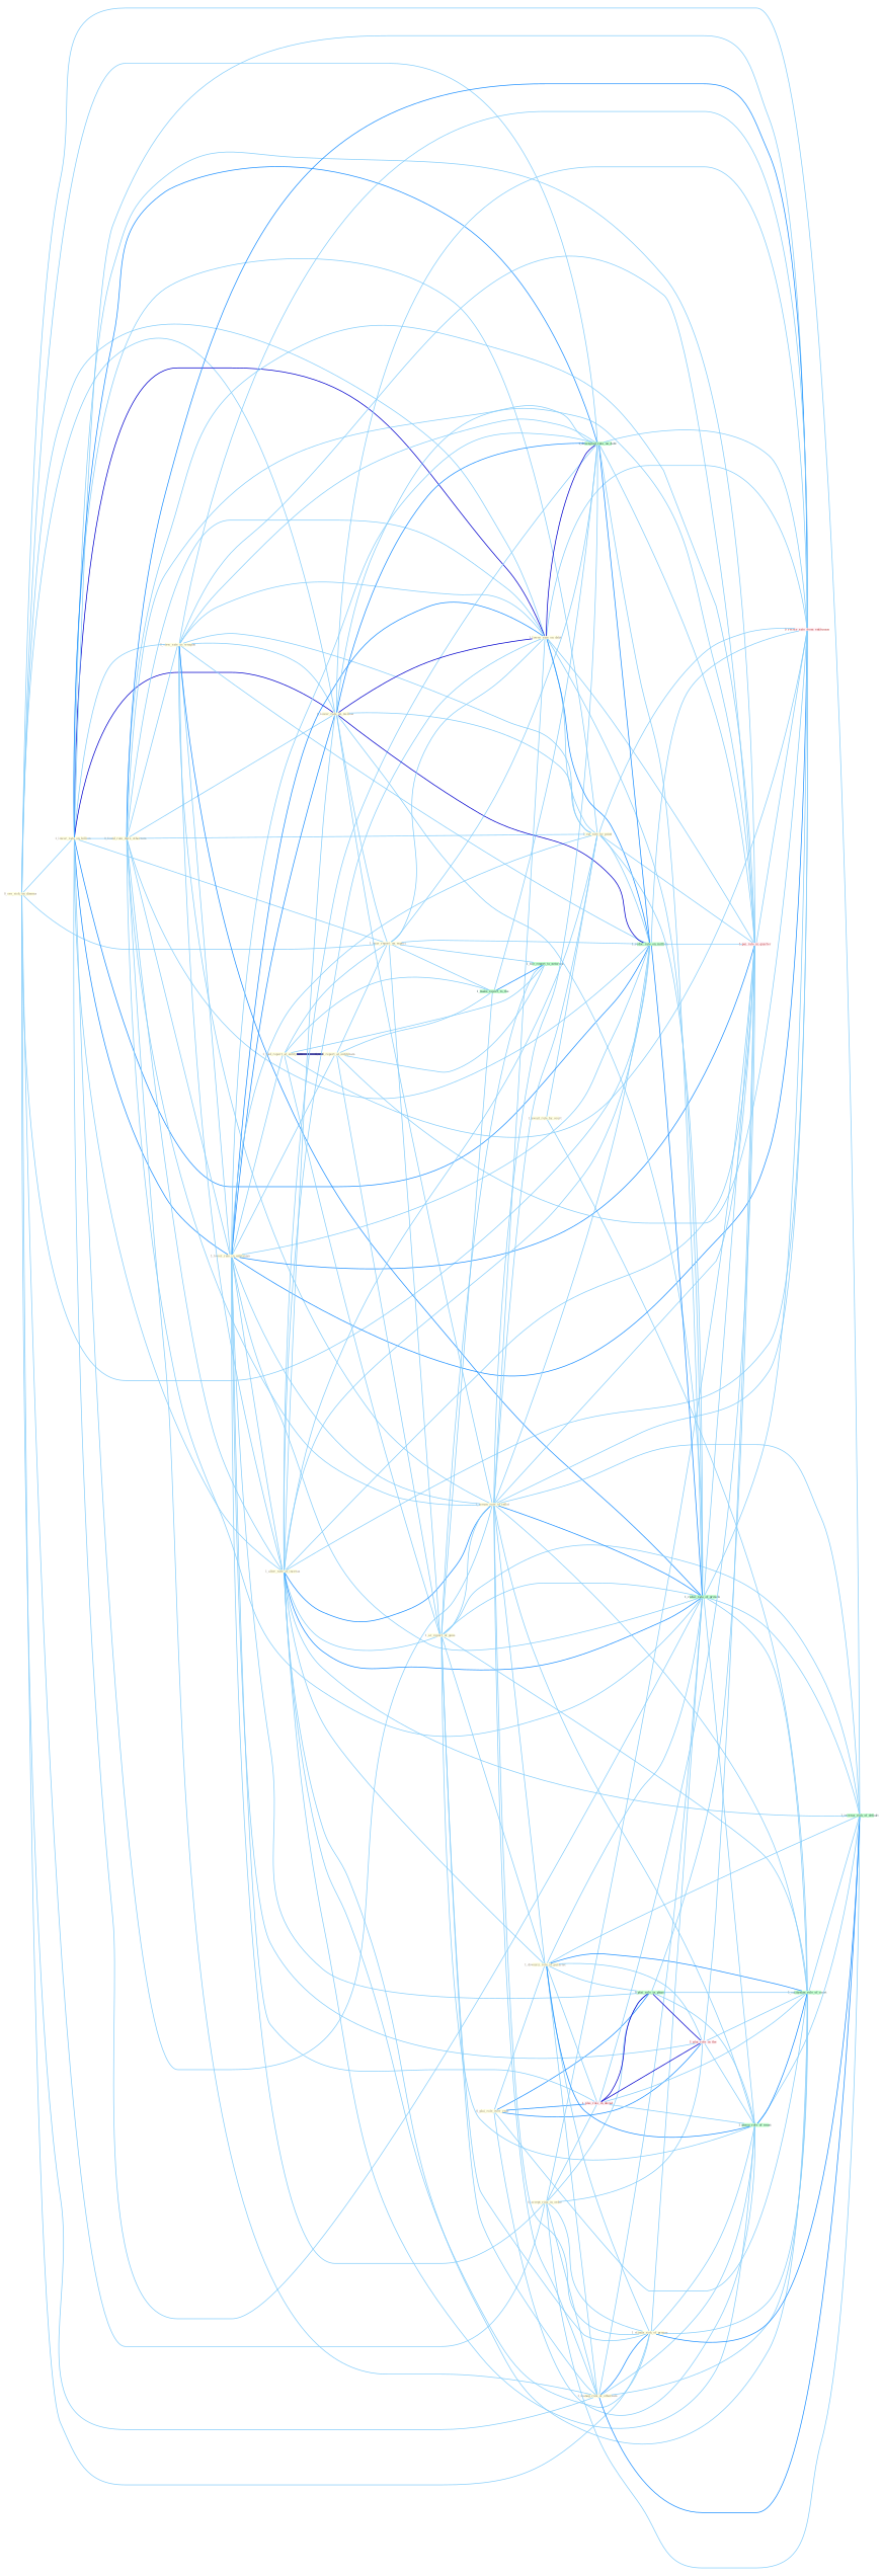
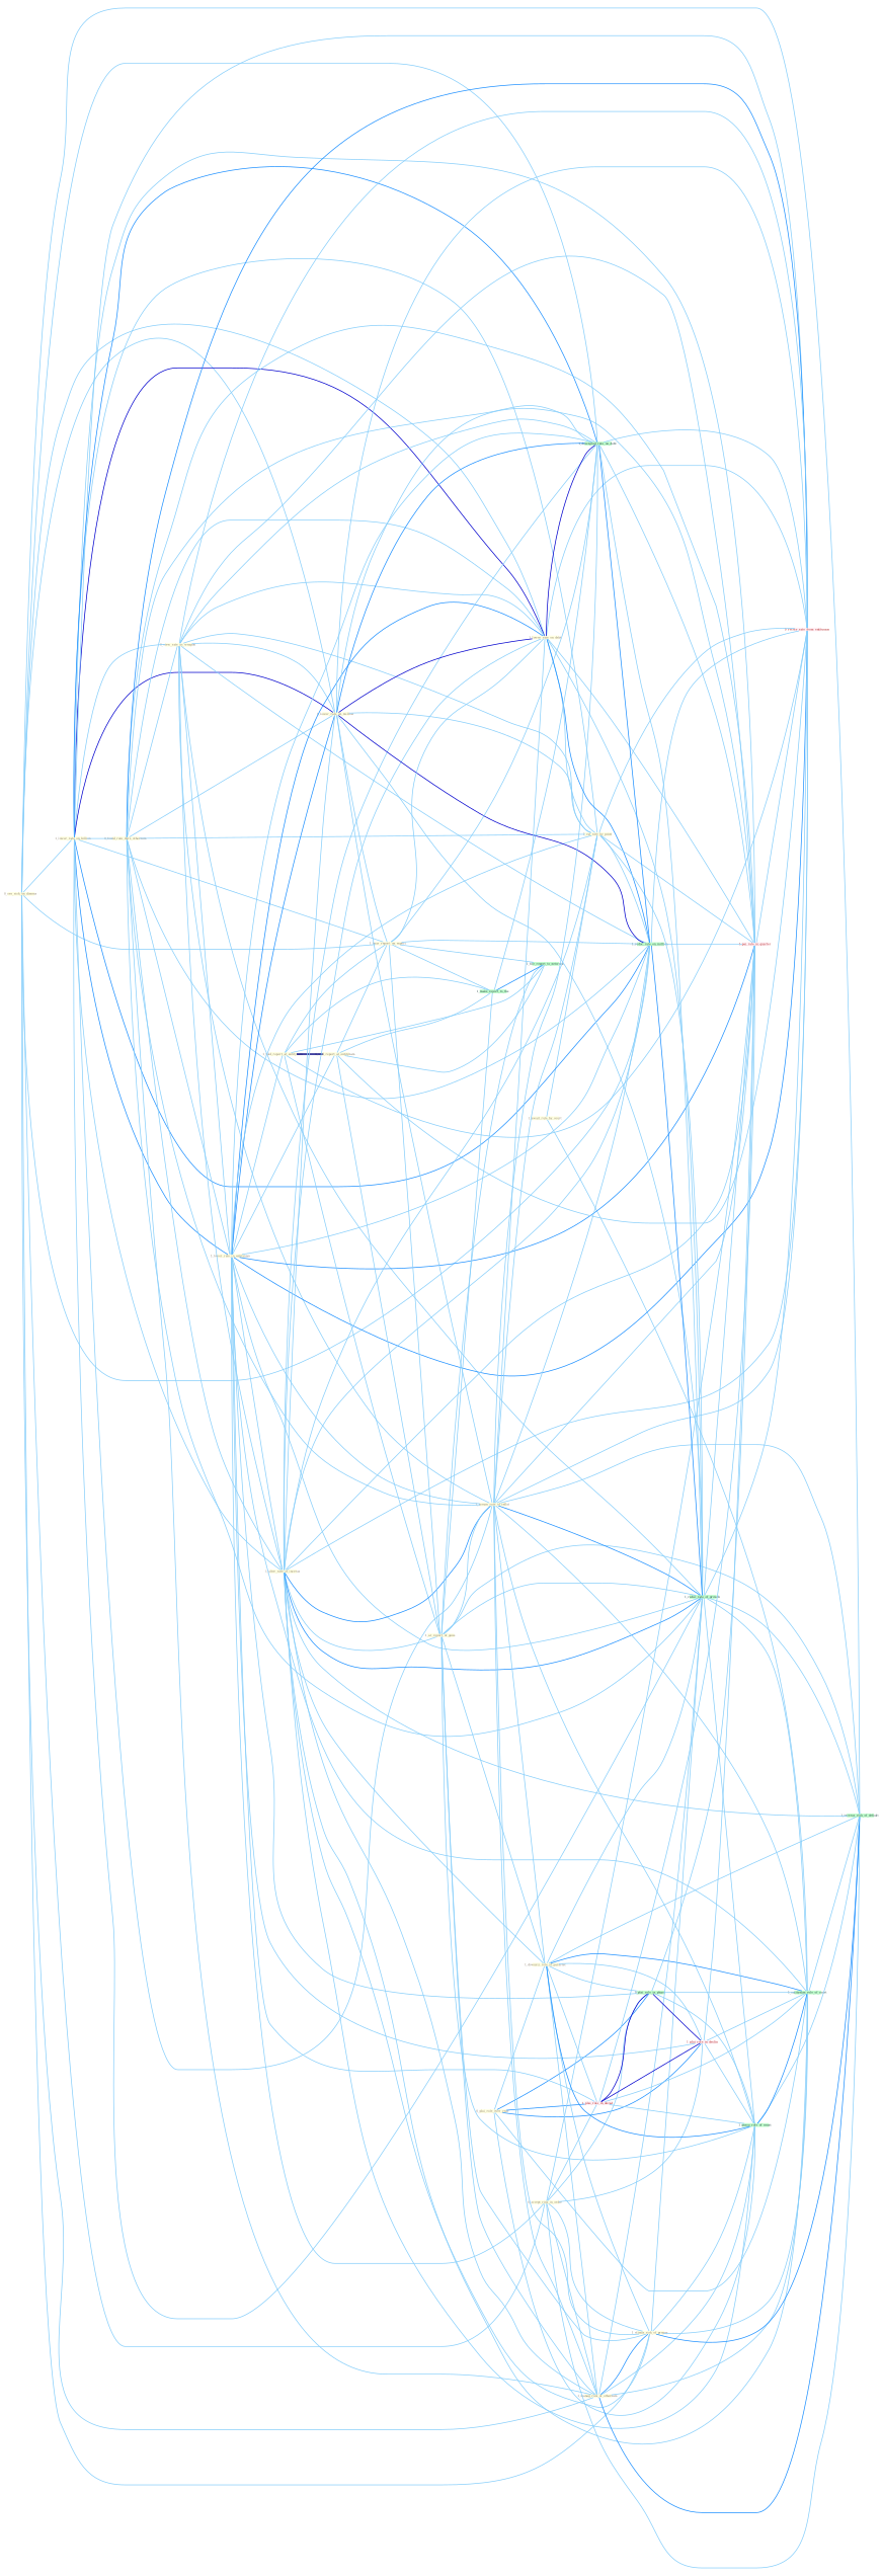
  graph {
    rankdir=LR
    node [color="#ffffe0" fixedsize=true fontcolor="#8b7d6b" fontsize=4 shape=polygon style=filled]
    edge [color="#87cefa" w=1]
    "0_see_risk_on_dimens " [height=.06 width=.5]
    "0_plai_role_over_year " [height=.06 width=.5]
    "1_await_rule_by_court " [height=.06 width=.5]
    "1_lower_rate_on_billion " [height=.06 width=.5]
    "0_found_rate_dure_othernum " [height=.06 width=.5]
    "0_view_rate_as_weapon " [height=.06 width=.5]
    "0_lower_rate_in_entitynam " [height=.06 width=.5]
    "1_told_report_at_entitynam " [height=.06 width=.5]
    "1_alter_rate_of_increas " [height=.06 width=.5]
    "0_told_report_at_entitynam " [height=.06 width=.5]
    "1_lower_rate_on_million " [height=.06 width=.5]
    "1_hear_report_on_experi " [height=.06 width=.5]
    "1_ar_report_of_gene " [height=.06 width=.5]
    "1_assum_rate_of_inflat " [height=.06 width=.5]
    "0_accept_risk_in_order " [height=.06 width=.5]
    "1_downsiz_role_of_parastat " [height=.06 width=.5]
    "1_manag_risk_of_othernum " [height=.06 width=.5]
    "1_elimin_risk_of_prepay " [height=.06 width=.5]
    "1_lower_rate_on_debt " [height=.06 width=.5]
    "0_cut_rate_by_point " [height=.06 width=.5]
    "1_plai_role_in_decad " [color="#fff0f5" fontcolor="#b22222" height=.06 width=.5]
-   "1_plai_role_in_declin " [color="#fff0f5" fontcolor="#b22222" height=.06 width=.5 label="1_plai_role_in_the"]
+   "1_plai_role_in_declin " [color="#fff0f5" fontcolor="#b22222" height=.06 width=.5]
    "0_pai_rate_in_quarter " [color="#fff0f5" fontcolor="#b22222" height=.06 width=.5]
    "0_receiv_rate_from_entitynam " [color="#fff0f5" fontcolor="#b22222" height=.06 width=.5]
    "1_downgrad_rate_on_debt " [color="#BDFCC9" fontcolor="#2f4f4f" height=.06 width=.5]
    "1_reduc_rate_on_million " [color="#BDFCC9" fontcolor="#2f4f4f" height=.06 width=.5]
    "1_increas_risk_of_default " [color="#BDFCC9" fontcolor="#2f4f4f" height=.06 width=.5]
    "0_plai_role_in_phase " [color="#BDFCC9" fontcolor="#2f4f4f" height=.06 width=.5]
    "1_pursu_role_of_senat " [color="#BDFCC9" fontcolor="#2f4f4f" height=.06 width=.5]
    "1_entitynam_role_of_court " [color="#BDFCC9" fontcolor="#2f4f4f" height=.06 width=.5]
    "1_reduc_rate_of_growth " [color="#BDFCC9" fontcolor="#2f4f4f" height=.06 width=.5]
    "1_make_report_to_the " [color="#BDFCC9" fontcolor="#2f4f4f" height=.06 width=.5]
    "1_file_report_to_network " [color="#BDFCC9" fontcolor="#2f4f4f" height=.06 width=.5]
    subgraph sub_1 {
      "0_see_risk_on_dimens "
      "0_plai_role_over_year "
      "1_await_rule_by_court "
      "1_lower_rate_on_billion "
      "0_found_rate_dure_othernum "
      "0_view_rate_as_weapon "
      "0_lower_rate_in_entitynam "
      "1_told_report_at_entitynam "
      "1_alter_rate_of_increas "
      "0_told_report_at_entitynam "
      "1_lower_rate_on_million "
      "1_hear_report_on_experi "
      "1_ar_report_of_gene "
      "1_assum_rate_of_inflat "
      "0_accept_risk_in_order "
      "1_downsiz_role_of_parastat "
      "1_manag_risk_of_othernum "
      "1_elimin_risk_of_prepay "
      "1_lower_rate_on_debt "
      "0_cut_rate_by_point "
    }
    subgraph sub_2 {
      "1_plai_role_in_decad "
      "1_plai_role_in_declin "
      "0_pai_rate_in_quarter "
      "0_receiv_rate_from_entitynam "
    }
    "0_see_risk_on_dimens " -- "1_lower_rate_on_billion "
    "0_see_risk_on_dimens " -- "1_lower_rate_on_million "
    "0_see_risk_on_dimens " -- "1_hear_report_on_experi "
    "0_see_risk_on_dimens " -- "0_accept_risk_in_order "
    "0_see_risk_on_dimens " -- "1_manag_risk_of_othernum "
    "0_see_risk_on_dimens " -- "1_elimin_risk_of_prepay "
    "0_see_risk_on_dimens " -- "1_lower_rate_on_debt "
    "0_see_risk_on_dimens " -- "1_downgrad_rate_on_debt "
    "0_see_risk_on_dimens " -- "1_reduc_rate_on_million "
    "0_see_risk_on_dimens " -- "1_increas_risk_of_default "
    "0_plai_role_over_year " -- "1_downsiz_role_of_parastat "
    "0_plai_role_over_year " -- "1_plai_role_in_decad " [color="#1e90ff" w=2]
    "0_plai_role_over_year " -- "1_plai_role_in_declin " [color="#1e90ff" w=2]
    "0_plai_role_over_year " -- "0_plai_role_in_phase " [color="#1e90ff" w=2]
    "0_plai_role_over_year " -- "1_pursu_role_of_senat "
    "0_plai_role_over_year " -- "1_entitynam_role_of_court "
    "1_await_rule_by_court " -- "0_cut_rate_by_point "
    "1_await_rule_by_court " -- "1_entitynam_role_of_court "
    "1_lower_rate_on_billion " -- "0_found_rate_dure_othernum "
    "1_lower_rate_on_billion " -- "0_view_rate_as_weapon "
    "1_lower_rate_on_billion " -- "0_lower_rate_in_entitynam " [color="#1e90ff" w=2]
    "1_lower_rate_on_billion " -- "1_alter_rate_of_increas "
    "1_lower_rate_on_billion " -- "1_lower_rate_on_million " [color="#0000cd" w=3]
    "1_lower_rate_on_billion " -- "1_hear_report_on_experi "
    "1_lower_rate_on_billion " -- "1_assum_rate_of_inflat "
    "1_lower_rate_on_billion " -- "1_lower_rate_on_debt " [color="#0000cd" w=3]
    "1_lower_rate_on_billion " -- "0_cut_rate_by_point "
    "1_lower_rate_on_billion " -- "0_pai_rate_in_quarter "
    "1_lower_rate_on_billion " -- "0_receiv_rate_from_entitynam "
    "1_lower_rate_on_billion " -- "1_downgrad_rate_on_debt " [color="#1e90ff" w=2]
    "1_lower_rate_on_billion " -- "1_reduc_rate_on_million " [color="#1e90ff" w=2]
    "1_lower_rate_on_billion " -- "1_reduc_rate_of_growth "
    "0_found_rate_dure_othernum " -- "0_view_rate_as_weapon "
    "0_found_rate_dure_othernum " -- "0_lower_rate_in_entitynam "
    "0_found_rate_dure_othernum " -- "1_alter_rate_of_increas "
    "0_found_rate_dure_othernum " -- "1_lower_rate_on_million "
    "0_found_rate_dure_othernum " -- "1_assum_rate_of_inflat "
    "0_found_rate_dure_othernum " -- "1_manag_risk_of_othernum "
    "0_found_rate_dure_othernum " -- "1_lower_rate_on_debt "
    "0_found_rate_dure_othernum " -- "0_cut_rate_by_point "
    "0_found_rate_dure_othernum " -- "0_pai_rate_in_quarter "
    "0_found_rate_dure_othernum " -- "0_receiv_rate_from_entitynam " [color="#1e90ff"]
    "0_found_rate_dure_othernum " -- "1_downgrad_rate_on_debt "
    "0_found_rate_dure_othernum " -- "1_reduc_rate_on_million "
    "0_found_rate_dure_othernum " -- "1_reduc_rate_of_growth "
    "0_view_rate_as_weapon " -- "0_lower_rate_in_entitynam "
    "0_view_rate_as_weapon " -- "1_alter_rate_of_increas "
    "0_view_rate_as_weapon " -- "1_lower_rate_on_million "
    "0_view_rate_as_weapon " -- "1_assum_rate_of_inflat "
    "0_view_rate_as_weapon " -- "1_lower_rate_on_debt "
    "0_view_rate_as_weapon " -- "0_cut_rate_by_point "
    "0_view_rate_as_weapon " -- "0_pai_rate_in_quarter "
    "0_view_rate_as_weapon " -- "0_receiv_rate_from_entitynam "
    "0_view_rate_as_weapon " -- "1_downgrad_rate_on_debt "
    "0_view_rate_as_weapon " -- "1_reduc_rate_on_million "
-   "0_view_rate_as_weapon " -- "1_reduc_rate_of_growth " [color="#1e90ff"]
+   "0_view_rate_as_weapon " -- "1_reduc_rate_of_growth "
    "0_lower_rate_in_entitynam " -- "1_told_report_at_entitynam "
    "0_lower_rate_in_entitynam " -- "1_alter_rate_of_increas "
    "0_lower_rate_in_entitynam " -- "0_told_report_at_entitynam "
    "0_lower_rate_in_entitynam " -- "1_lower_rate_on_million " [color="#1e90ff" w=2]
    "0_lower_rate_in_entitynam " -- "1_assum_rate_of_inflat "
    "0_lower_rate_in_entitynam " -- "0_accept_risk_in_order "
    "0_lower_rate_in_entitynam " -- "1_lower_rate_on_debt " [color="#1e90ff" w=2]
    "0_lower_rate_in_entitynam " -- "0_cut_rate_by_point "
    "0_lower_rate_in_entitynam " -- "1_plai_role_in_decad "
    "0_lower_rate_in_entitynam " -- "1_plai_role_in_declin "
    "0_lower_rate_in_entitynam " -- "0_pai_rate_in_quarter " [color="#1e90ff" w=2]
    "0_lower_rate_in_entitynam " -- "0_receiv_rate_from_entitynam " [color="#1e90ff" w=2]
    "0_lower_rate_in_entitynam " -- "1_downgrad_rate_on_debt "
    "0_lower_rate_in_entitynam " -- "1_reduc_rate_on_million "
    "0_lower_rate_in_entitynam " -- "0_plai_role_in_phase "
    "0_lower_rate_in_entitynam " -- "1_reduc_rate_of_growth "
    "1_told_report_at_entitynam " -- "0_told_report_at_entitynam " [color="#000080" style=bold w=4]
    "1_told_report_at_entitynam " -- "1_hear_report_on_experi "
    "1_told_report_at_entitynam " -- "1_ar_report_of_gene "
    "1_told_report_at_entitynam " -- "0_receiv_rate_from_entitynam "
    "1_told_report_at_entitynam " -- "1_make_report_to_the "
    "1_told_report_at_entitynam " -- "1_file_report_to_network "
    "1_alter_rate_of_increas " -- "1_lower_rate_on_million "
    "1_alter_rate_of_increas " -- "1_ar_report_of_gene "
    "1_alter_rate_of_increas " -- "1_assum_rate_of_inflat " [color="#1e90ff" w=2]
    "1_alter_rate_of_increas " -- "1_downsiz_role_of_parastat "
+   "1_alter_rate_of_increas " -- "1_manag_risk_of_othernum "
    "1_alter_rate_of_increas " -- "1_elimin_risk_of_prepay "
    "1_alter_rate_of_increas " -- "1_lower_rate_on_debt "
    "1_alter_rate_of_increas " -- "0_cut_rate_by_point "
    "1_alter_rate_of_increas " -- "0_pai_rate_in_quarter "
    "1_alter_rate_of_increas " -- "0_receiv_rate_from_entitynam "
    "1_alter_rate_of_increas " -- "1_downgrad_rate_on_debt "
    "1_alter_rate_of_increas " -- "1_reduc_rate_on_million "
    "1_alter_rate_of_increas " -- "1_increas_risk_of_default "
    "1_alter_rate_of_increas " -- "1_pursu_role_of_senat "
    "1_alter_rate_of_increas " -- "1_entitynam_role_of_court "
    "1_alter_rate_of_increas " -- "1_reduc_rate_of_growth " [color="#1e90ff" w=2]
    "0_told_report_at_entitynam " -- "1_hear_report_on_experi "
    "0_told_report_at_entitynam " -- "1_ar_report_of_gene "
    "0_told_report_at_entitynam " -- "0_receiv_rate_from_entitynam "
    "0_told_report_at_entitynam " -- "1_make_report_to_the "
    "0_told_report_at_entitynam " -- "1_file_report_to_network "
    "1_lower_rate_on_million " -- "1_hear_report_on_experi "
    "1_lower_rate_on_million " -- "1_assum_rate_of_inflat "
    "1_lower_rate_on_million " -- "1_lower_rate_on_debt " [color="#0000cd" w=3]
    "1_lower_rate_on_million " -- "0_cut_rate_by_point "
    "1_lower_rate_on_million " -- "0_pai_rate_in_quarter "
    "1_lower_rate_on_million " -- "0_receiv_rate_from_entitynam "
    "1_lower_rate_on_million " -- "1_downgrad_rate_on_debt " [color="#1e90ff" w=2]
    "1_lower_rate_on_million " -- "1_reduc_rate_on_million " [color="#0000cd" w=3]
    "1_lower_rate_on_million " -- "1_reduc_rate_of_growth "
    "1_hear_report_on_experi " -- "1_ar_report_of_gene "
    "1_hear_report_on_experi " -- "1_lower_rate_on_debt "
    "1_hear_report_on_experi " -- "1_downgrad_rate_on_debt "
    "1_hear_report_on_experi " -- "1_reduc_rate_on_million "
    "1_hear_report_on_experi " -- "1_make_report_to_the "
    "1_hear_report_on_experi " -- "1_file_report_to_network "
    "1_ar_report_of_gene " -- "1_assum_rate_of_inflat "
    "1_ar_report_of_gene " -- "1_downsiz_role_of_parastat "
    "1_ar_report_of_gene " -- "1_manag_risk_of_othernum "
    "1_ar_report_of_gene " -- "1_elimin_risk_of_prepay "
    "1_ar_report_of_gene " -- "1_increas_risk_of_default "
    "1_ar_report_of_gene " -- "1_pursu_role_of_senat "
-   "1_ar_report_of_gene " -- "1_entitynam_role_of_court "
+   "0_lower_rate_in_entitynam " -- "1_entitynam_role_of_court "
    "1_ar_report_of_gene " -- "1_reduc_rate_of_growth "
    "1_ar_report_of_gene " -- "1_make_report_to_the "
    "1_ar_report_of_gene " -- "1_file_report_to_network "
    "1_assum_rate_of_inflat " -- "1_downsiz_role_of_parastat "
    "1_assum_rate_of_inflat " -- "1_manag_risk_of_othernum "
    "1_assum_rate_of_inflat " -- "1_elimin_risk_of_prepay "
    "1_assum_rate_of_inflat " -- "1_lower_rate_on_debt "
    "1_assum_rate_of_inflat " -- "0_cut_rate_by_point "
    "1_assum_rate_of_inflat " -- "0_pai_rate_in_quarter "
    "1_assum_rate_of_inflat " -- "0_receiv_rate_from_entitynam "
    "1_assum_rate_of_inflat " -- "1_downgrad_rate_on_debt "
    "1_assum_rate_of_inflat " -- "1_reduc_rate_on_million "
    "1_assum_rate_of_inflat " -- "1_increas_risk_of_default "
    "1_assum_rate_of_inflat " -- "1_pursu_role_of_senat "
    "1_assum_rate_of_inflat " -- "1_entitynam_role_of_court "
    "1_assum_rate_of_inflat " -- "1_reduc_rate_of_growth " [color="#1e90ff" w=2]
    "0_accept_risk_in_order " -- "1_manag_risk_of_othernum "
    "0_accept_risk_in_order " -- "1_elimin_risk_of_prepay "
    "0_accept_risk_in_order " -- "1_plai_role_in_decad "
    "0_accept_risk_in_order " -- "1_plai_role_in_declin "
    "0_accept_risk_in_order " -- "0_pai_rate_in_quarter "
    "0_accept_risk_in_order " -- "1_increas_risk_of_default "
    "0_accept_risk_in_order " -- "0_plai_role_in_phase "
    "1_downsiz_role_of_parastat " -- "1_manag_risk_of_othernum "
    "1_downsiz_role_of_parastat " -- "1_elimin_risk_of_prepay "
    "1_downsiz_role_of_parastat " -- "1_plai_role_in_decad "
    "1_downsiz_role_of_parastat " -- "1_plai_role_in_declin "
    "1_downsiz_role_of_parastat " -- "1_increas_risk_of_default "
    "1_downsiz_role_of_parastat " -- "0_plai_role_in_phase "
    "1_downsiz_role_of_parastat " -- "1_pursu_role_of_senat " [color="#1e90ff" w=2]
    "1_downsiz_role_of_parastat " -- "1_entitynam_role_of_court " [color="#1e90ff" w=2]
    "1_downsiz_role_of_parastat " -- "1_reduc_rate_of_growth "
    "1_manag_risk_of_othernum " -- "1_elimin_risk_of_prepay " [color="#1e90ff" w=2]
    "1_manag_risk_of_othernum " -- "1_increas_risk_of_default " [color="#1e90ff" w=2]
    "1_manag_risk_of_othernum " -- "1_pursu_role_of_senat "
    "1_manag_risk_of_othernum " -- "1_entitynam_role_of_court "
    "1_manag_risk_of_othernum " -- "1_reduc_rate_of_growth "
    "1_elimin_risk_of_prepay " -- "1_increas_risk_of_default " [color="#1e90ff" w=2]
    "1_elimin_risk_of_prepay " -- "1_pursu_role_of_senat "
    "1_elimin_risk_of_prepay " -- "1_entitynam_role_of_court "
    "1_elimin_risk_of_prepay " -- "1_reduc_rate_of_growth "
    "1_lower_rate_on_debt " -- "0_cut_rate_by_point "
    "1_lower_rate_on_debt " -- "0_pai_rate_in_quarter "
    "1_lower_rate_on_debt " -- "0_receiv_rate_from_entitynam "
    "1_lower_rate_on_debt " -- "1_downgrad_rate_on_debt " [color="#0000cd" w=3]
    "1_lower_rate_on_debt " -- "1_reduc_rate_on_million " [color="#1e90ff" w=2]
    "1_lower_rate_on_debt " -- "1_reduc_rate_of_growth "
    "0_cut_rate_by_point " -- "0_pai_rate_in_quarter "
    "0_cut_rate_by_point " -- "0_receiv_rate_from_entitynam "
    "0_cut_rate_by_point " -- "1_reduc_rate_on_million "
    "0_cut_rate_by_point " -- "1_reduc_rate_of_growth "
    "1_plai_role_in_decad " -- "1_plai_role_in_declin " [color="#0000cd" w=3]
    "1_plai_role_in_decad " -- "0_pai_rate_in_quarter "
    "1_plai_role_in_decad " -- "0_plai_role_in_phase " [color="#0000cd" w=3]
    "1_plai_role_in_decad " -- "1_pursu_role_of_senat "
    "1_plai_role_in_decad " -- "1_entitynam_role_of_court "
    "1_plai_role_in_declin " -- "0_pai_rate_in_quarter "
    "1_plai_role_in_declin " -- "1_pursu_role_of_senat "
    "1_plai_role_in_declin " -- "1_entitynam_role_of_court "
    "0_pai_rate_in_quarter " -- "0_receiv_rate_from_entitynam "
    "1_downgrad_rate_on_debt " -- "0_pai_rate_in_quarter "
    "1_downgrad_rate_on_debt " -- "0_receiv_rate_from_entitynam "
    "1_downgrad_rate_on_debt " -- "1_reduc_rate_on_million " [color="#1e90ff" w=2]
    "1_downgrad_rate_on_debt " -- "1_reduc_rate_of_growth "
    "1_reduc_rate_on_million " -- "0_pai_rate_in_quarter "
    "1_reduc_rate_on_million " -- "0_receiv_rate_from_entitynam "
    "1_reduc_rate_on_million " -- "1_reduc_rate_of_growth " [color="#1e90ff" w=2]
    "0_plai_role_in_phase " -- "1_plai_role_in_declin " [color="#0000cd" w=3]
    "0_plai_role_in_phase " -- "0_pai_rate_in_quarter "
    "0_plai_role_in_phase " -- "1_pursu_role_of_senat "
    "0_plai_role_in_phase " -- "1_entitynam_role_of_court "
    "1_pursu_role_of_senat " -- "1_increas_risk_of_default "
    "1_pursu_role_of_senat " -- "1_entitynam_role_of_court " [color="#1e90ff" w=2]
    "1_entitynam_role_of_court " -- "1_increas_risk_of_default "
    "1_reduc_rate_of_growth " -- "0_pai_rate_in_quarter "
    "1_reduc_rate_of_growth " -- "0_receiv_rate_from_entitynam "
    "1_reduc_rate_of_growth " -- "1_increas_risk_of_default "
    "1_reduc_rate_of_growth " -- "1_pursu_role_of_senat "
    "1_reduc_rate_of_growth " -- "1_entitynam_role_of_court "
    "1_make_report_to_the " -- "1_downgrad_rate_on_debt "
    "1_make_report_to_the " -- "1_file_report_to_network " [color="#1e90ff" w=2]
  }
